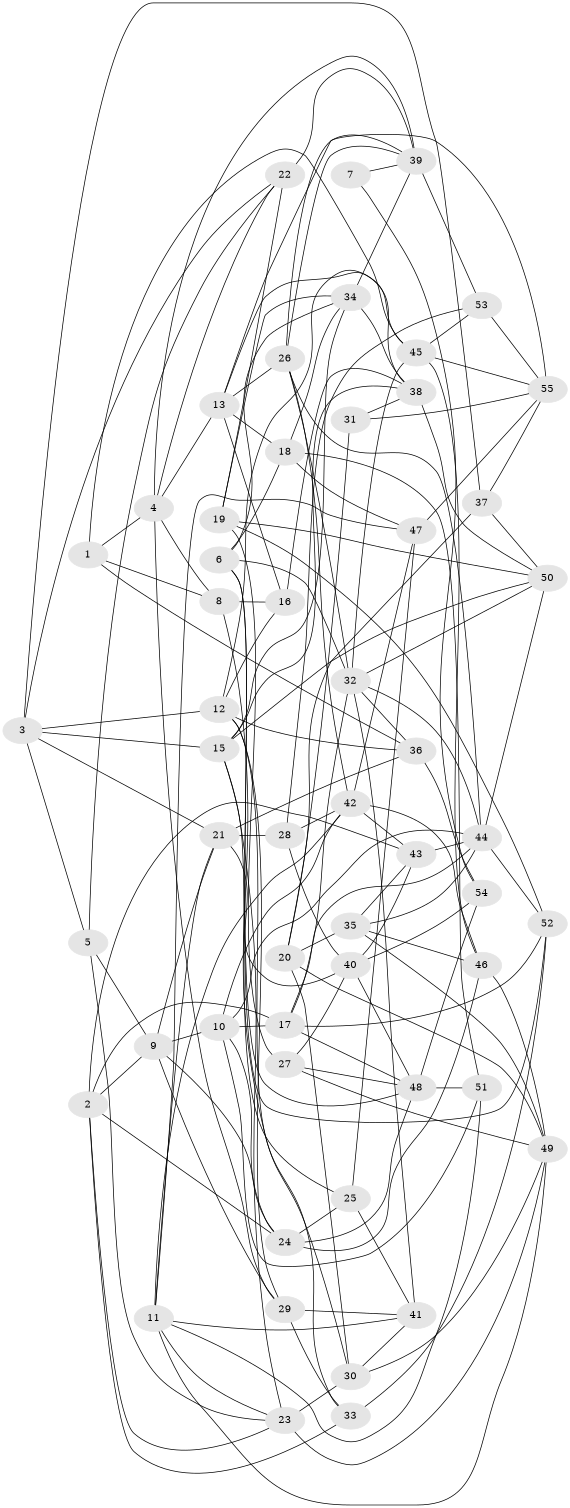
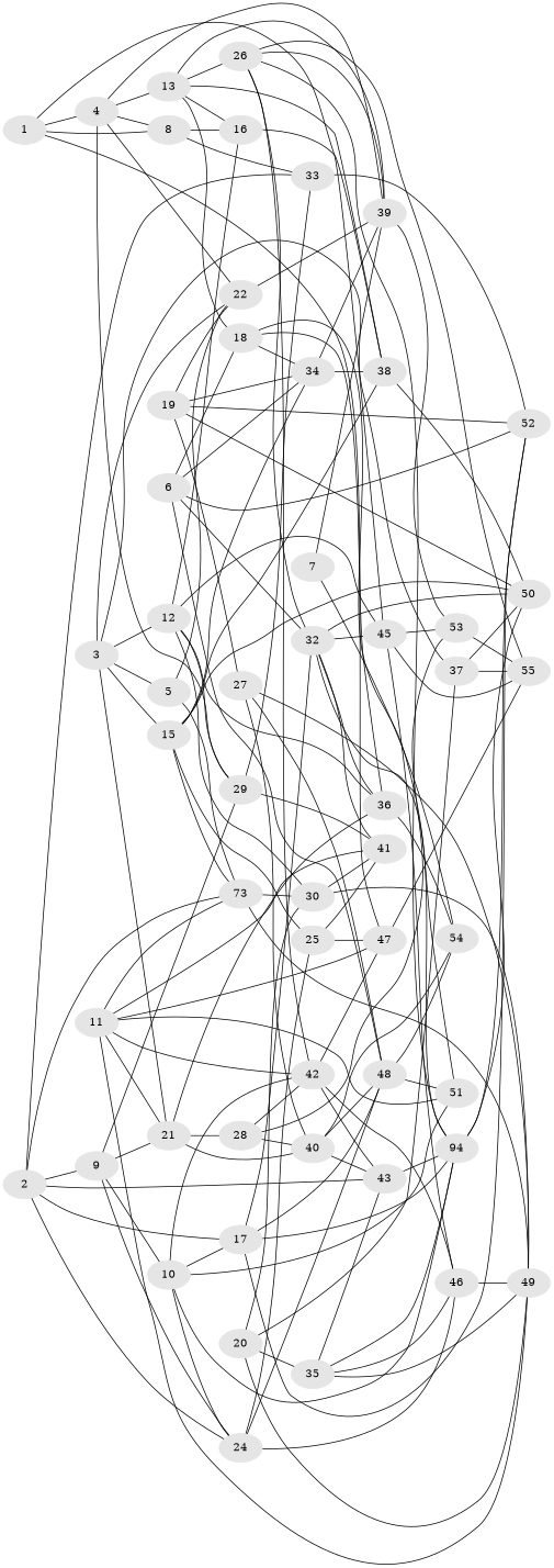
  graph {
    rankdir=LR
    node [color=gray90 style=filled]
    edge [weight=1.0]
    1
    4
    8
    36
    45
    22
    13
    29
    39
    33
    16
    54
    46
    55
    53
    2
    9
    17
-   23
+   23 [label=73]
    24
    43
    21
    10
    32
    48
    52
-   44
+   44 [label=94]
    30
    49
    25
    3
    5
    12
    15
    37
    34
    38
    50
    28
    40
    18
    26
    41
    6
    51
    47
    7
    42
    11
    19
    27
    20
-   31
    35
    1 -- 4
    1 -- 8
    1 -- 36
    1 -- 45
    4 -- 8
    4 -- 22
    4 -- 13
    4 -- 29
    4 -- 39
    8 -- 33
    8 -- 16
    36 -- 54 [weight=2.0]
    45 -- 46
    45 -- 55
    45 -- 53
    22 -- 39
    13 -- 39
    13 -- 16
    13 -- 38
    13 -- 18
    13 -- 26
    29 -- 33
    29 -- 41 [weight=2.0]
    39 -- 53
    33 -- 52
    16 -- 38
    46 -- 49
    53 -- 55
    2 -- 33
    2 -- 9
    2 -- 17
    2 -- 23
    2 -- 24
    2 -- 43
    9 -- 29
    9 -- 24
    9 -- 21
    9 -- 10
    17 -- 32
    17 -- 48
    17 -- 52
    17 -- 44
    23 -- 30
    23 -- 49
    24 -- 46
    24 -- 48
    24 -- 25
    43 -- 44 [weight=2.0]
    21 -- 36
    21 -- 28
    21 -- 40
    10 -- 17
    10 -- 24
    10 -- 44
    10 -- 51
    10 -- 42
    32 -- 36
    32 -- 45
    32 -- 44
    32 -- 50
    32 -- 41
    48 -- 54 [weight=2.0]
    48 -- 51
    44 -- 52
    44 -- 50 [weight=2.0]
    30 -- 49
    30 -- 41
    25 -- 41
    25 -- 47
    3 -- 22
    3 -- 21
    3 -- 5
    3 -- 12
    3 -- 15
    3 -- 37
    5 -- 22
-   5 -- 9
    5 -- 23
    12 -- 36
    12 -- 45
    12 -- 29
    12 -- 16
    12 -- 30
    15 -- 23
    15 -- 25
    15 -- 34
    15 -- 38
    15 -- 50
    37 -- 55
    37 -- 50 [weight=2.0]
    34 -- 39
    34 -- 38
    38 -- 50
    28 -- 53
    28 -- 40
    28 -- 42 [weight=2.0]
    40 -- 54
    40 -- 43
    40 -- 48
    18 -- 34
    18 -- 51
    18 -- 47
    26 -- 39
    26 -- 55
    26 -- 32
    26 -- 44
    26 -- 42
    6 -- 32
    6 -- 48
    6 -- 52
    6 -- 34
    6 -- 18 [weight=2.0]
    47 -- 55
    7 -- 39 [weight=2.0]
    7 -- 54
    42 -- 46
    42 -- 43
    42 -- 47
    11 -- 23
    11 -- 21
    11 -- 49
    11 -- 41
    11 -- 51
    11 -- 47 [weight=2.0]
    11 -- 42
    19 -- 22
    19 -- 52 [weight=2.0]
    19 -- 34
    19 -- 50
    19 -- 27
    27 -- 48
    27 -- 49
    27 -- 40
    20 -- 30
    20 -- 49
    20 -- 37
-   20 -- 31 [weight=2.0]
    20 -- 35
-   31 -- 55
-   31 -- 38
    35 -- 46
    35 -- 43
    35 -- 44
    35 -- 49
  }
